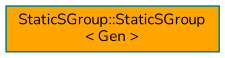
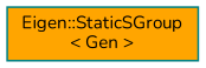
  digraph {
    rankdir=LR
    fontname=Nunito
-   n1 [color=teal fillcolor=orange fontname=Nunito fontsize=10 height=0.2 label="StaticSGroup::StaticSGroup\l\< Gen \>" shape=box style=filled width=0.4]
+   n1 [color=teal fillcolor=orange fontname=Nunito fontsize=10 height=0.2 label="Eigen::StaticSGroup\l\< Gen \>" shape=box style=filled width=0.4]
  }
